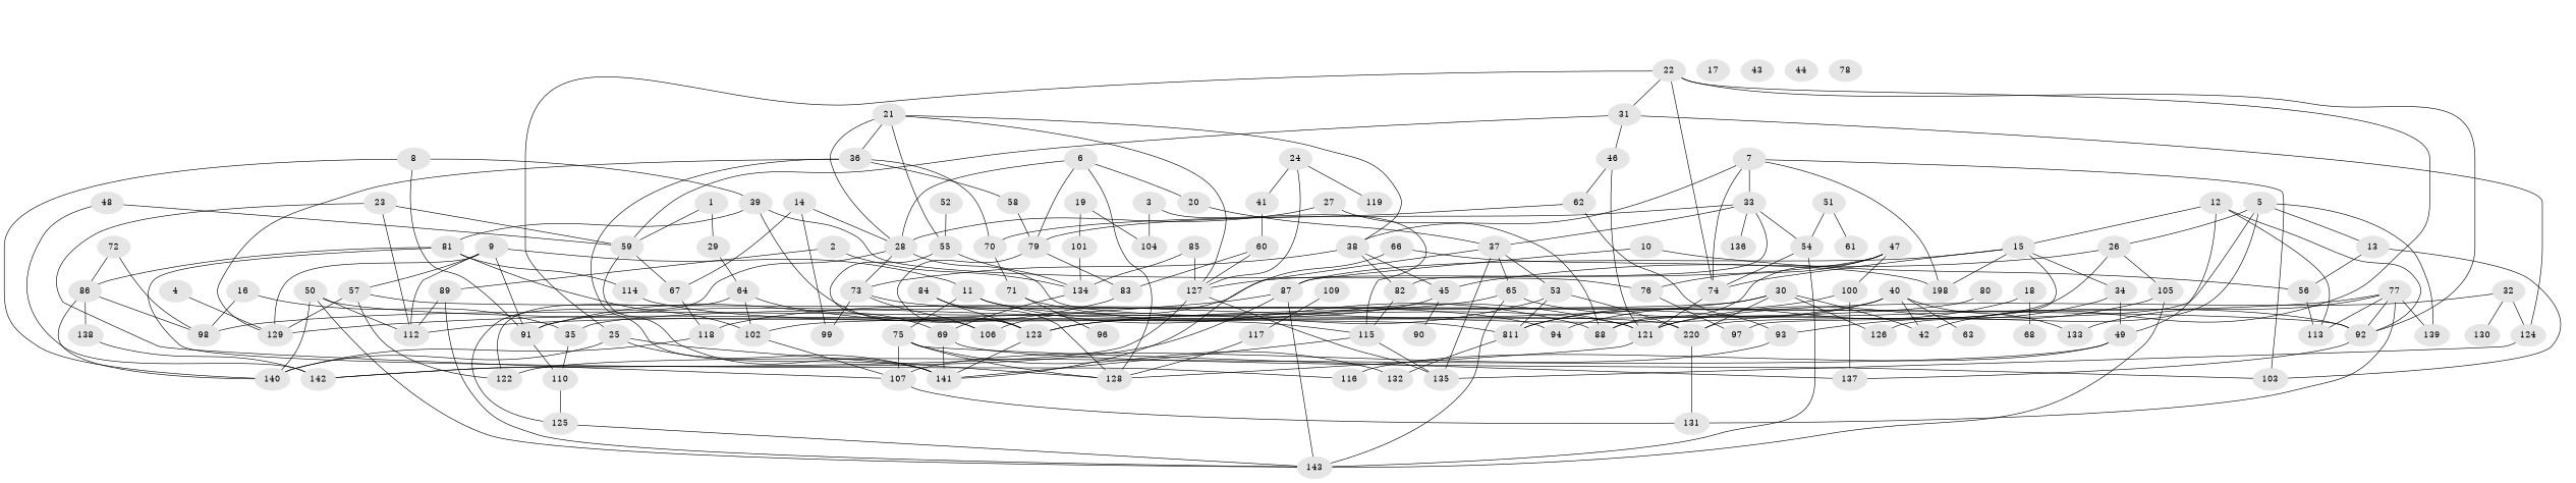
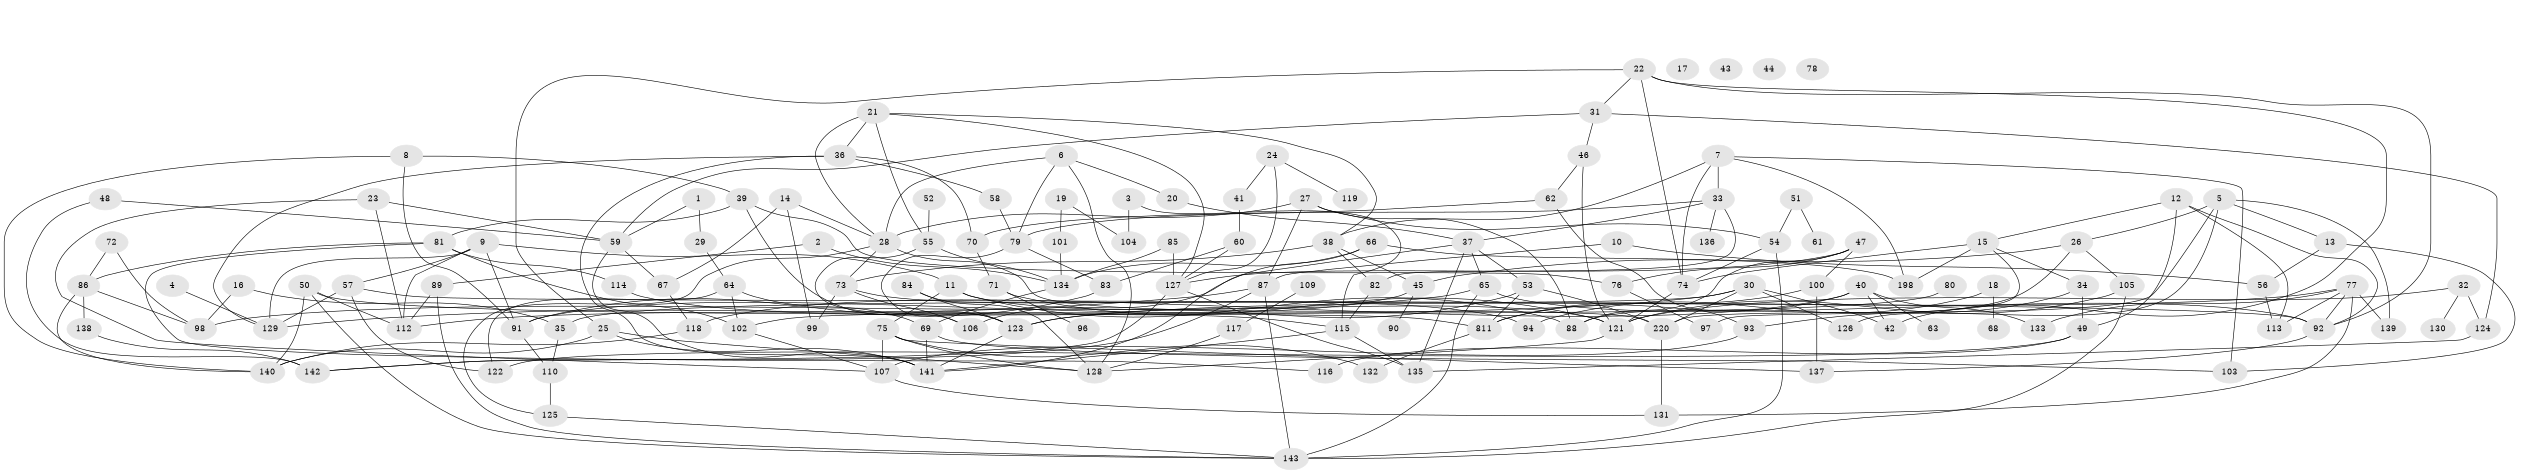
  graph {
    node [color=gray90 style=filled]
    1
    29
    59
    64
    67
    141
    2
    89
    134
    112
    143
    69
    3
    104
    115
    135
    4
    129
    5
    13
    26
    n22 [label=220]
    126
    139
    103
    56
    88
    45
    105
    131
    6
    20
    28
    79
    128
    37
    73
    125
    123
    83
    7
    33
    38
    74
    n45 [label=198]
    82
    136
    121
    8
    39
    91
    140
    76
    81
    110
    9
    11
    57
    75
    92
    122
    10
    87
    113
    142
    107
    132
    137
    12
    15
    49
    34
    97
    116
    14
    99
    118
    93
    16
    35
    98
    17
    18
    68
    94
    19
    101
    53
    65
    106
    21
    36
    55
    127
    58
    70
    22
    25
    31
    42
    46
    124
    23
    24
    41
    119
    60
    90
    27
    54
    102
    30
    62
    32
    130
    71
    n117 [label=811]
    86
    114
    40
    63
    133
    43
    44
    47
    100
    48
    50
    51
    61
    52
    66
    96
    72
    138
    77
    78
    80
    84
    85
    109
    117
    1 -- 29
    1 -- 59
    29 -- 64
    59 -- 67
    59 -- 141
    64 -- 69
    64 -- 122
    64 -- 102
    67 -- 118
    2 -- 89
    2 -- 134
    89 -- 112
    89 -- 143
    134 -- 69
    69 -- 141
    69 -- 103
    3 -- 104
    3 -- 115
    115 -- 141
    115 -- 135
    4 -- 129
    5 -- 13
    5 -- 26
    5 -- n22
    5 -- 126
    5 -- 139
    13 -- 103
    13 -- 56
    26 -- 88
    26 -- 45
    26 -- 105
    n22 -- 131
    56 -- 113
    45 -- 91
    45 -- 90
    105 -- 143
    105 -- 121
    6 -- 20
    6 -- 28
    6 -- 79
    6 -- 128
    20 -- 37
    28 -- n22
    28 -- 73
    28 -- 125
    79 -- 123
    79 -- 83
    37 -- 135
    37 -- 53
    37 -- 65
    37 -- 106
    73 -- 99
    73 -- 94
    73 -- 106
    125 -- 143
    123 -- 141
    83 -- 91
    7 -- 103
    7 -- 33
    7 -- 38
    7 -- 74
    7 -- n45
    33 -- 79
    33 -- 37
    33 -- 82
    33 -- 136
    38 -- 45
    38 -- 73
    38 -- 82
    74 -- 121
    82 -- 115
    121 -- 128
    8 -- 39
    8 -- 91
    8 -- 140
    39 -- 123
    39 -- 76
    39 -- 81
    91 -- 110
    76 -- 97
    81 -- 116
    81 -- 102
    81 -- 86
    81 -- 114
    110 -- 125
    9 -- 112
    9 -- 129
    9 -- 91
    9 -- 11
    9 -- 57
    11 -- 88
    11 -- 121
    11 -- 75
    57 -- 129
    57 -- 92
    57 -- 122
    75 -- 128
    75 -- 107
    75 -- 132
    75 -- 137
    92 -- 137
    10 -- 56
    10 -- 87
    87 -- 143
    87 -- 129
    87 -- 142
    107 -- 131
    12 -- 92
    12 -- 113
    12 -- 15
    12 -- 49
    15 -- 74
    15 -- n45
    15 -- 34
    15 -- 97
    49 -- 122
    49 -- 116
    34 -- 49
    34 -- 93
    14 -- 67
    14 -- 28
    14 -- 99
    118 -- 140
    93 -- 107
    16 -- 35
    16 -- 98
    35 -- 110
    18 -- 68
    18 -- 94
    19 -- 104
    19 -- 101
    101 -- 134
    53 -- n22
    53 -- 123
    53 -- n117
    65 -- 143
    65 -- 92
    65 -- 98
    21 -- 28
    21 -- 38
    21 -- 36
    21 -- 55
    21 -- 127
    36 -- 141
    36 -- 129
    36 -- 58
    36 -- 70
    55 -- 134
    55 -- 106
    127 -- 135
    127 -- 142
    58 -- 79
    70 -- 71
    22 -- 74
    22 -- 92
    22 -- 25
    22 -- 31
    22 -- 42
    25 -- 141
    25 -- 128
    25 -- 140
    31 -- 59
    31 -- 46
    31 -- 124
    46 -- 121
    46 -- 62
    124 -- 135
    23 -- 59
    23 -- 112
    23 -- 107
    24 -- 127
    24 -- 41
    24 -- 119
    41 -- 60
    60 -- 83
    60 -- 127
    27 -- 88
    27 -- 28
-   15 -- 87
-   33 -- 54
+   27 -- 87
+   27 -- 54
    54 -- 143
    54 -- 74
    102 -- 107
    30 -- 112
    30 -- n22
    30 -- 126
    30 -- 35
    30 -- 42
    62 -- 93
    62 -- 70
    32 -- 121
    32 -- 124
    32 -- 130
    71 -- 121
    71 -- 96
    n117 -- 132
    86 -- 140
    86 -- 98
    86 -- 138
    114 -- 115
    40 -- 118
    40 -- 42
    40 -- n117
    40 -- 63
    40 -- 133
    47 -- 88
    47 -- 76
    47 -- 127
    47 -- 100
    100 -- 137
    100 -- n117
    48 -- 59
    48 -- 142
    50 -- 112
    50 -- 143
    50 -- 140
    50 -- n117
    51 -- 54
    51 -- 61
    52 -- 55
    66 -- 141
+   66 -- 134
    66 -- n45
    72 -- 98
    72 -- 86
    138 -- 142
    77 -- 139
    77 -- 131
    77 -- 123
    77 -- 92
    77 -- 113
    77 -- 133
    80 -- 102
    84 -- 128
    84 -- 123
    85 -- 134
    85 -- 127
    109 -- 117
    117 -- 128
  }
